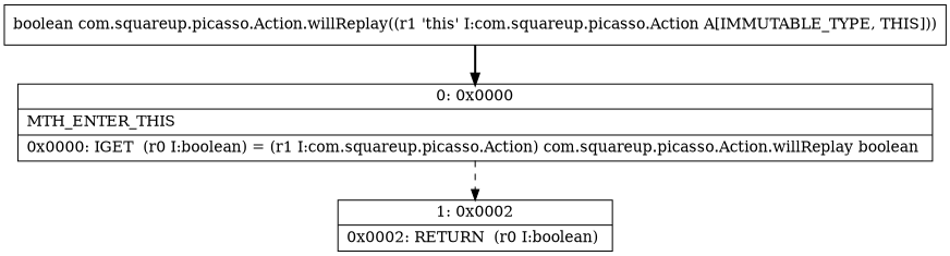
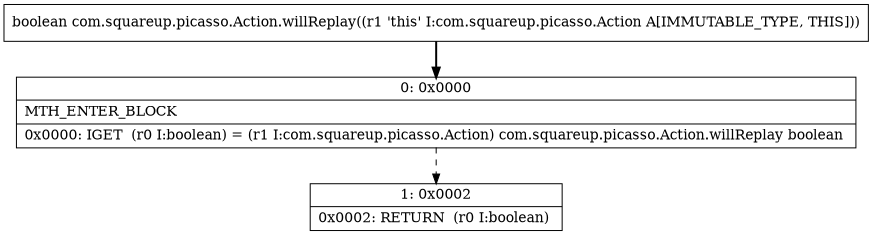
  digraph {
    node [shape=record]
-   n1 [label="{0\:\ 0x0000|MTH_ENTER_THIS\l|0x0000: IGET  (r0 I:boolean) = (r1 I:com.squareup.picasso.Action) com.squareup.picasso.Action.willReplay boolean \l}"]
+   n1 [label="{0\:\ 0x0000|MTH_ENTER_BLOCK\l|0x0000: IGET  (r0 I:boolean) = (r1 I:com.squareup.picasso.Action) com.squareup.picasso.Action.willReplay boolean \l}"]
    n2 [label="{1\:\ 0x0002|0x0002: RETURN  (r0 I:boolean) \l}"]
    n3 [label="{boolean com.squareup.picasso.Action.willReplay((r1 'this' I:com.squareup.picasso.Action A[IMMUTABLE_TYPE, THIS])) }"]
    n1 -> n2 [style=dashed]
    n3 -> n1 [style=bold]
  }
